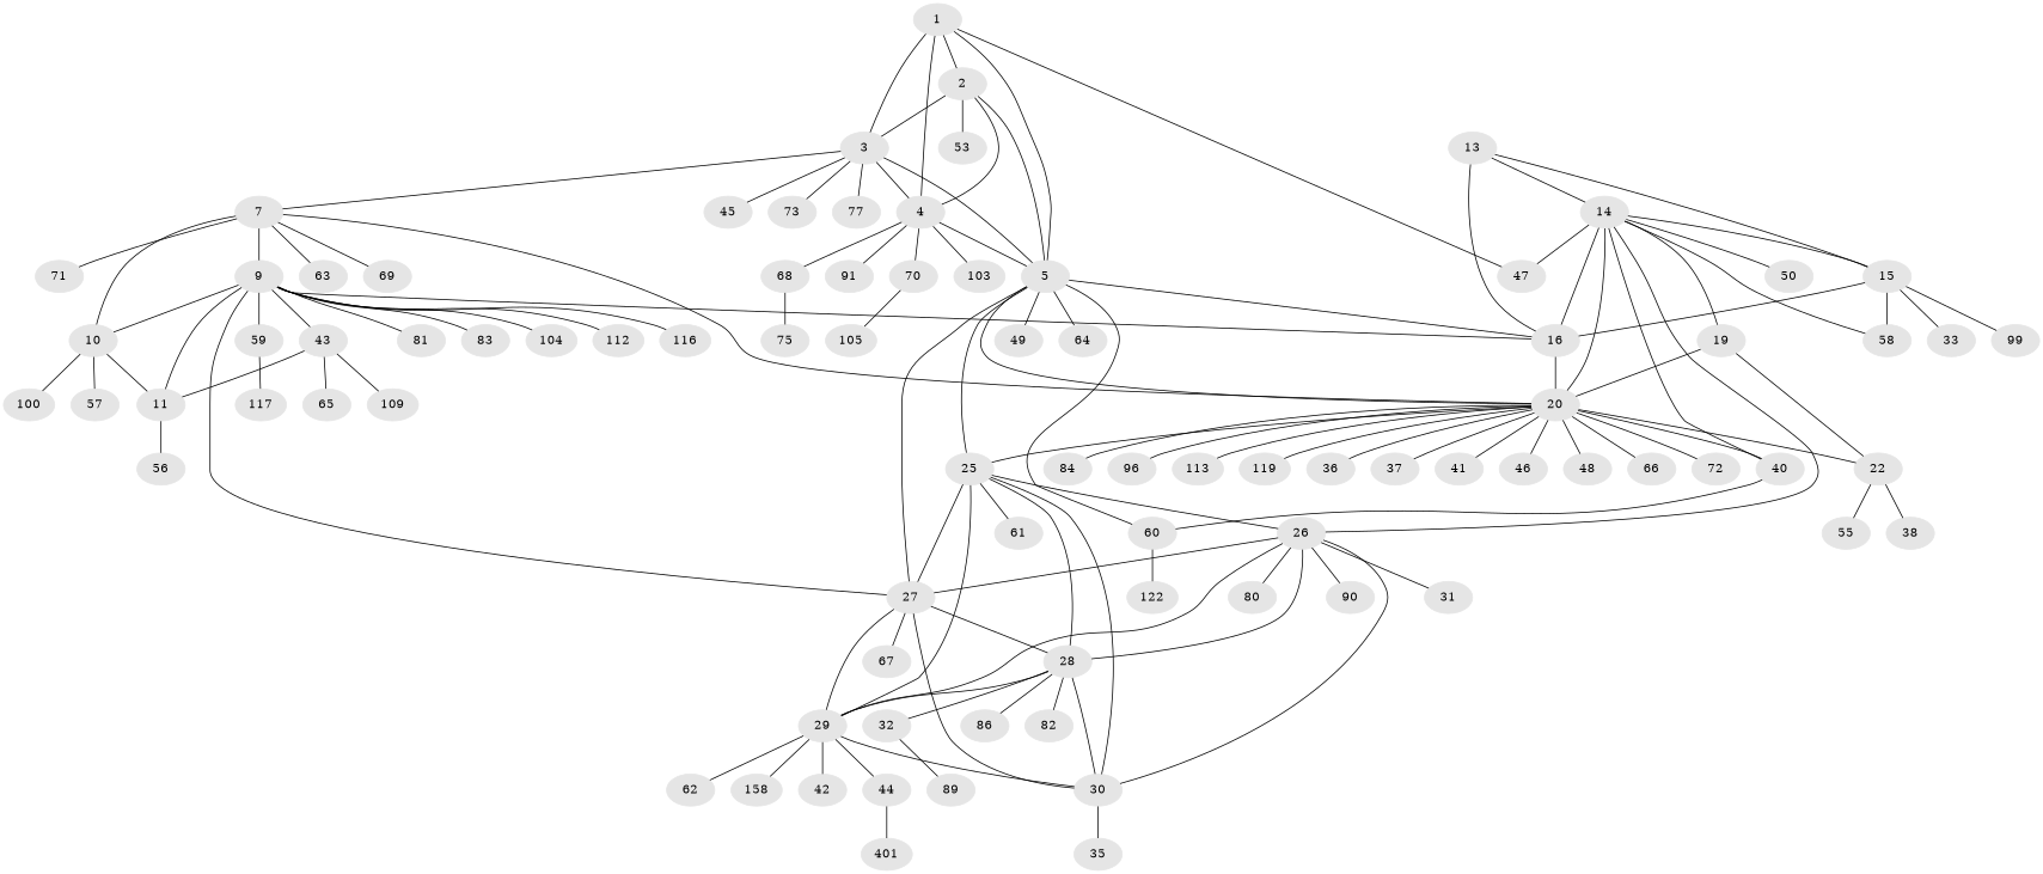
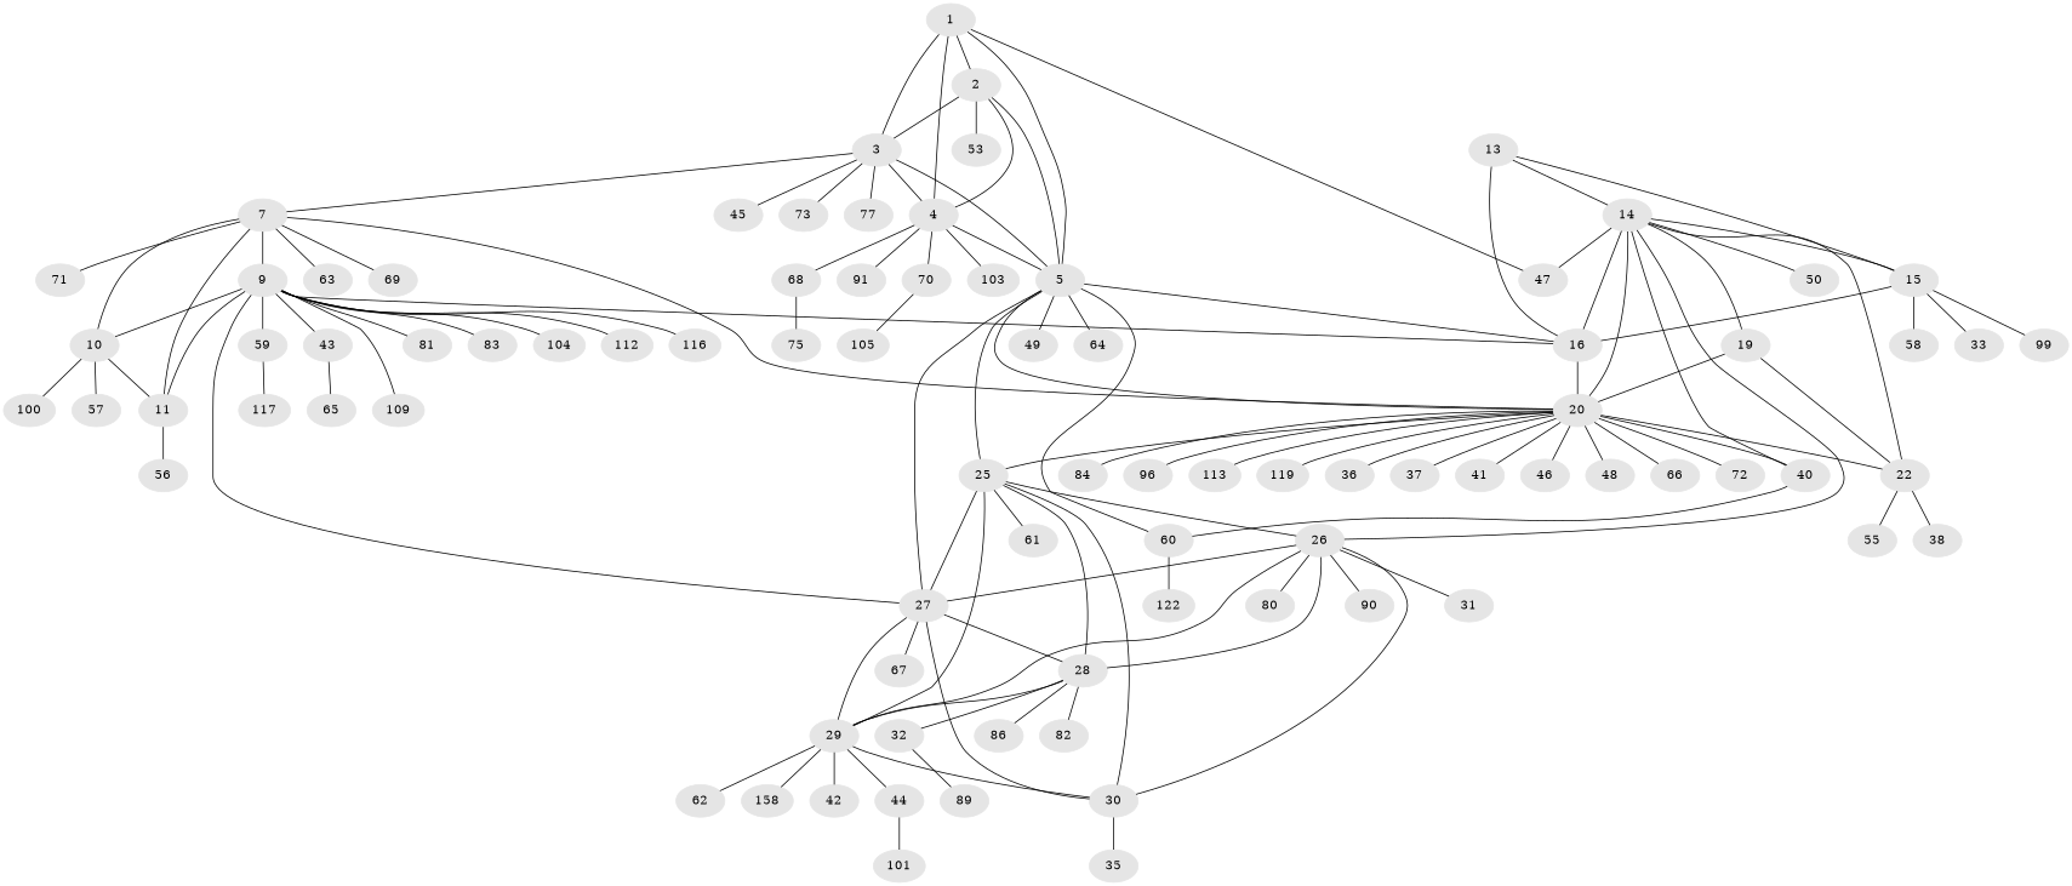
  graph {
    node [color=gray90 style=filled]
    2 [super="+51"]
    3 [super="+6"]
    4
    5
    53
    1
    47
    7 [super="+8"]
    45 [super="+120"]
    73
    77
    68
    70
    91
    103
    16 [super="+17+74+18+118+121"]
    20 [super="+24+23"]
    25 [super="+52+106+39"]
    27
    49
    60
    64
    9 [super="+12"]
    10
    11
    63
    69
    71
    75
    105
    22 [super="+54"]
    40
    36
    37
    41
    46
    48 [super="+93+102"]
    66
    72
    84
    96
    113
    119
    26
    28
    29
    30
    61
    67 [super="+124"]
    122
    43 [super="+98+125"]
    59
    81
    83
    104
    109
    112
    116
    57
    100
    56
    65
    117
    13 [super="+95"]
    14 [super="+92+21"]
    15 [super="+34"]
    19
    50
    33
    58
    99 [super="+123"]
    38
    55
    31
    80
    90
    32
    82 [super="+85"]
    86 [super="+114"]
    42
    44
    62
    n83 [label=158]
    35
    89
-   101 [label=401]
+   101
    2 -- 3 [weight=2]
    2 -- 4
    2 -- 5
    2 -- 53
    3 -- 4 [weight=2]
    3 -- 5 [weight=2]
    3 -- 7
    3 -- 45
    3 -- 73
    3 -- 77
    4 -- 5
    4 -- 68
    4 -- 70
    4 -- 91
    4 -- 103
    5 -- 16
    5 -- 20
    5 -- 25
    5 -- 27
    5 -- 49
    5 -- 60
    5 -- 64
    1 -- 2
    1 -- 3 [weight=2]
    1 -- 4
    1 -- 5
    1 -- 47
    7 -- 20
    7 -- 9 [weight=4]
    7 -- 10 [weight=2]
-   43 -- 11 [weight=2]
+   7 -- 11 [weight=2]
    7 -- 63
    7 -- 69
    7 -- 71
    68 -- 75
    70 -- 105
    16 -- 20 [weight=4]
    20 -- 25
    20 -- 22 [weight=3]
    20 -- 40
    20 -- 36
    20 -- 37
    20 -- 41
    20 -- 46
    20 -- 48
    20 -- 66
    20 -- 72
    20 -- 84
    20 -- 96
    20 -- 113
    20 -- 119
    25 -- 27
    25 -- 26
    25 -- 28
    25 -- 29
    25 -- 30
    25 -- 61
    27 -- 28
    27 -- 29
    27 -- 30
    27 -- 67
    60 -- 122
    9 -- 16
    9 -- 27
    9 -- 10 [weight=2]
    9 -- 11 [weight=2]
    9 -- 43
    9 -- 59
    9 -- 81
    9 -- 83
    9 -- 104
-   43 -- 109
+   9 -- 109
    9 -- 112
    9 -- 116
    10 -- 11
    10 -- 57
    10 -- 100
    11 -- 56
    22 -- 38
    22 -- 55
    40 -- 60
    26 -- 27
    26 -- 28
    26 -- 29
    26 -- 30
    26 -- 31
    26 -- 80
    26 -- 90
    28 -- 29
-   28 -- 30
    28 -- 32
    28 -- 82
    28 -- 86
    29 -- 30
    29 -- 42
    29 -- 44
    29 -- 62
    29 -- n83
    30 -- 35
    43 -- 65
    59 -- 117
    13 -- 16 [weight=3]
    13 -- 14
    13 -- 15
    14 -- 47
    14 -- 16 [weight=3]
    14 -- 20 [weight=4]
-   14 -- 58
+   14 -- 22
    14 -- 40
    14 -- 26
    14 -- 15
    14 -- 19
    14 -- 50
    15 -- 16 [weight=3]
    15 -- 33
    15 -- 58
    15 -- 99
    19 -- 20 [weight=3]
    19 -- 22
    32 -- 89
    44 -- 101
  }
